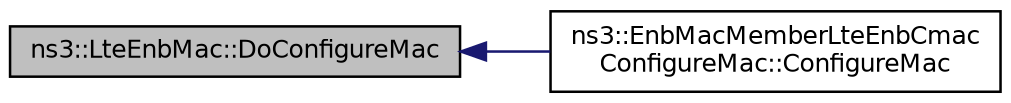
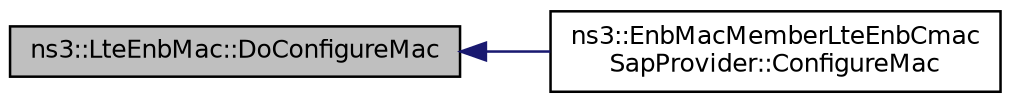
  digraph {
    rankdir=LR
    node [color=black fontname=Helvetica fontsize=10 shape=record style=filled]
    n1 [fillcolor=grey75 fontcolor=black height=0.2 label="ns3::LteEnbMac::DoConfigureMac" width=0.4]
-   n2 [fillcolor=white height=0.2 label="ns3::EnbMacMemberLteEnbCmac\lConfigureMac::ConfigureMac" width=0.4]
+   n2 [fillcolor=white height=0.2 label="ns3::EnbMacMemberLteEnbCmac\lSapProvider::ConfigureMac" width=0.4]
    n1 -> n2 [color=midnightblue dir=back fontname=Helvetica fontsize=10 labelfontname=Helvetica labelfontsize=10 style=solid]
  }
